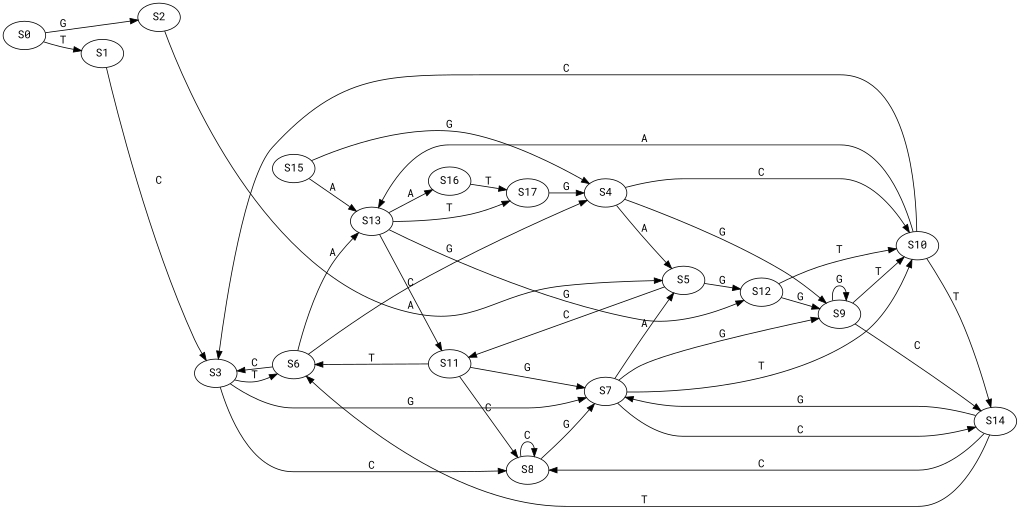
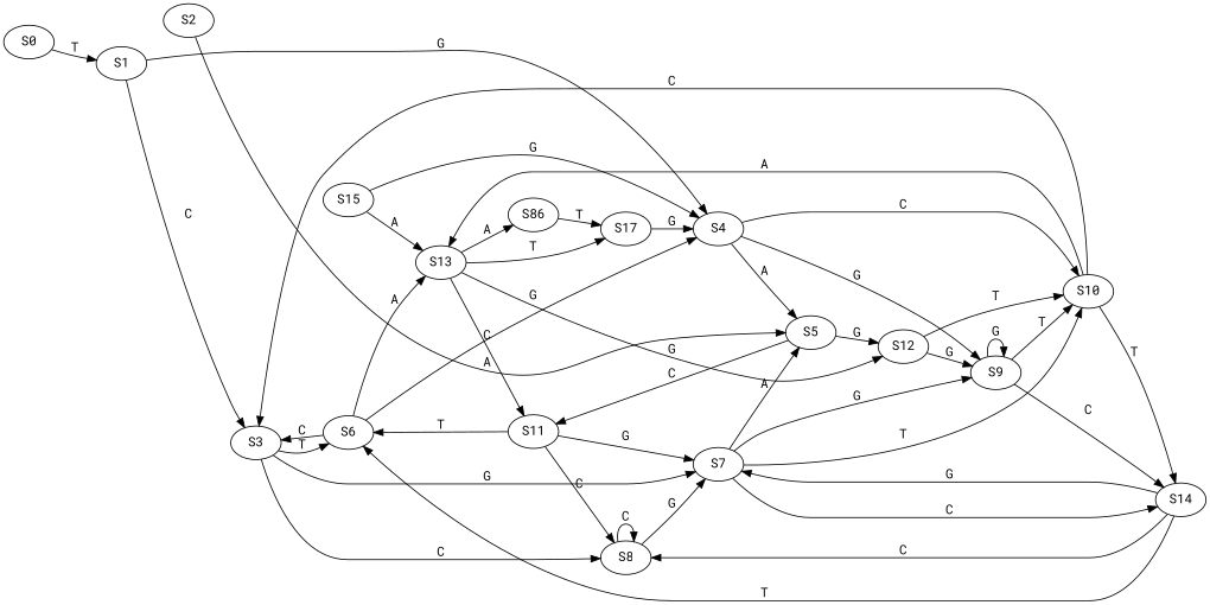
  strict digraph {
    fontname="Roboto Mono"
    rankdir=LR
    node [fontname="Roboto Mono"]
    edge [fontname="Roboto Mono"]
    S0
    S1
    S2
    S3
    S4
    S5
    S6
    S7
    S8
    S9
    S10
    S11
    S12
    S13
    S14
-   S16
+   S16 [label=S86]
    S17
    S15
    S0 -> S1 [label=T]
-   S0 -> S2 [label=G]
    S1 -> S3 [label=C]
+   S1 -> S4 [label=G]
    S2 -> S5 [label=A]
    S3 -> S6 [label=T]
    S3 -> S7 [label=G]
    S3 -> S8 [label=C]
    S4 -> S5 [label=A]
    S4 -> S9 [label=G]
    S4 -> S10 [label=C]
    S5 -> S11 [label=C]
    S5 -> S12 [label=G]
    S6 -> S3 [label=C]
    S6 -> S4 [label=G]
    S6 -> S13 [label=A]
    S7 -> S5 [label=A]
    S7 -> S9 [label=G]
    S7 -> S10 [label=T]
    S7 -> S14 [label=C]
    S8 -> S7 [label=G]
    S8 -> S8 [label=C]
    S9 -> S9 [label=G]
    S9 -> S10 [label=T]
    S9 -> S14 [label=C]
    S10 -> S3 [label=C]
    S10 -> S13 [label=A]
    S10 -> S14 [label=T]
    S11 -> S6 [label=T]
    S11 -> S7 [label=G]
    S11 -> S8 [label=C]
    S12 -> S9 [label=G]
    S12 -> S10 [label=T]
    S13 -> S11 [label=C]
    S13 -> S12 [label=G]
    S13 -> S16 [label=A]
    S13 -> S17 [label=T]
    S14 -> S6 [label=T]
    S14 -> S7 [label=G]
    S14 -> S8 [label=C]
    S16 -> S17 [label=T]
    S17 -> S4 [label=G]
    S15 -> S4 [label=G]
    S15 -> S13 [label=A]
  }
